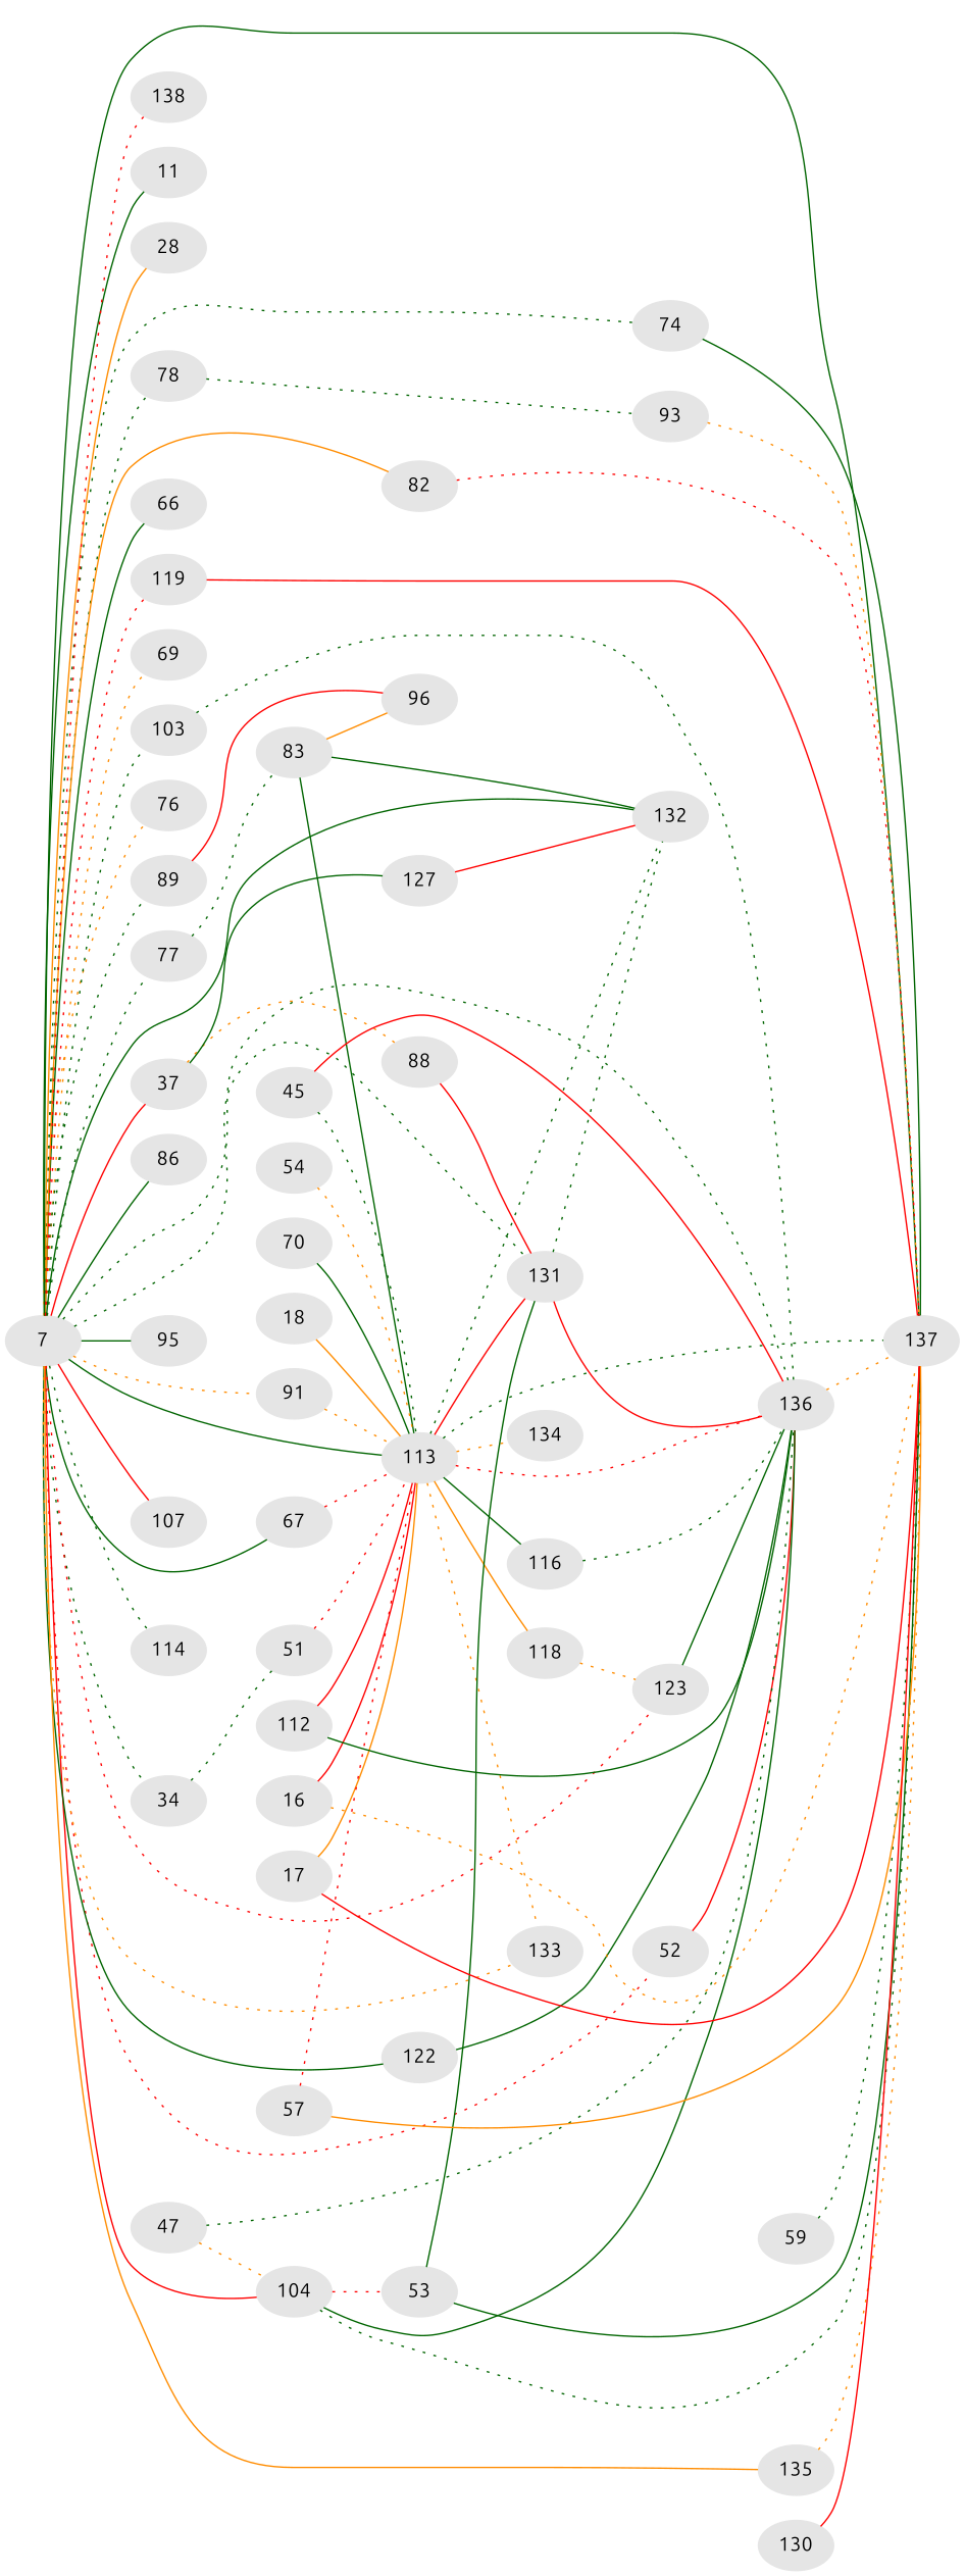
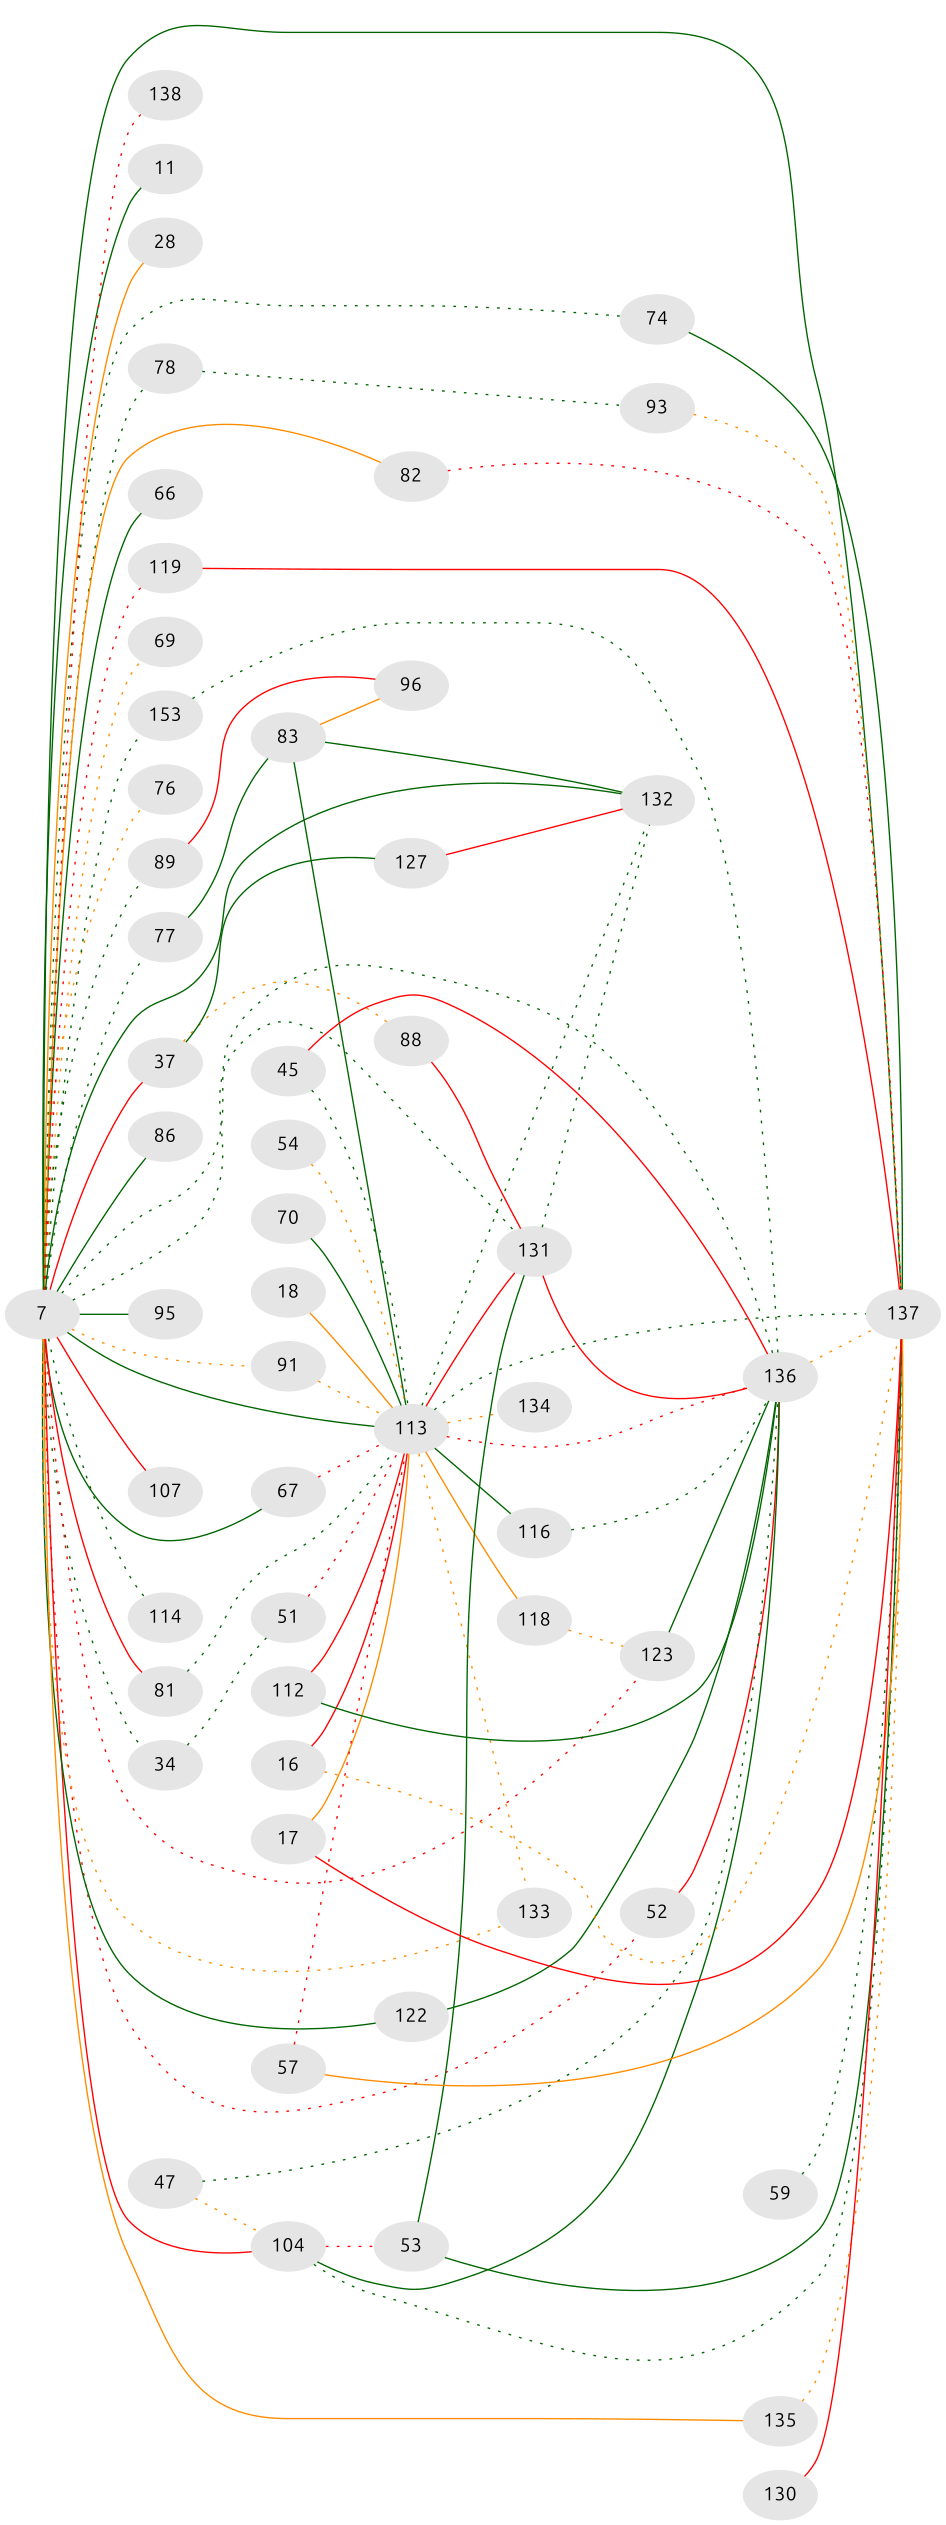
  graph {
    fontname=Ubuntu
    rankdir=LR
    node [color=gray90 fontname=Ubuntu style=filled]
    edge [color=darkgreen fontname=Ubuntu style=solid]
    7 [super="+2+6"]
    11
    28
    34
    37 [super="+36"]
    52
    66
    67
    69
    74
    76
    77
    78
+   81 [super="+63"]
    82
    86
    89
    91
    95
-   103 [super="+85"]
+   103 [super="+85" label=153]
    104 [super="+19+20+62"]
    107 [super="+38"]
    113 [super="+94+100+105"]
    114
    119 [super="+109+117"]
    122
    123 [super="+56"]
    131 [super="+126"]
    132 [super="+111+64+129+125+22"]
    133
    135 [super="+128"]
    136 [super="+75+110+61+92+120+124"]
    137 [super="+48+41+10"]
    138
    51
    88
    127
    59
    83 [super="+68+65"]
    93
    96
    53
    116
    118
    134 [super="+102"]
    16
    17
    18
    45
    47
    54 [super="+29"]
    57
    70
    112
    130
    7 -- 11
    7 -- 28 [color=darkorange weight=2]
    7 -- 34 [style=dotted weight=2]
    7 -- 37 [color=red weight=3]
    7 -- 52 [color=red style=dotted]
    7 -- 66 [weight=2]
    7 -- 67
    7 -- 69 [color=darkorange style=dotted weight=2]
    7 -- 74 [style=dotted]
    7 -- 76 [color=darkorange style=dotted weight=2]
    7 -- 77 [style=dotted]
    7 -- 78 [style=dotted weight=2]
+   7 -- 81 [color=red weight=2]
    7 -- 82 [color=darkorange]
    7 -- 86 [weight=2]
    7 -- 89 [style=dotted weight=2]
    7 -- 91 [color=darkorange style=dotted]
    7 -- 95 [weight=2]
    7 -- 103 [style=dotted weight=2]
    7 -- 104 [color=red weight=4]
    7 -- 107 [color=red weight=4]
    7 -- 113 [weight=26]
    7 -- 114 [style=dotted weight=2]
    7 -- 119 [color=red style=dotted weight=3]
    7 -- 122
    7 -- 123 [color=red style=dotted weight=4]
    7 -- 131 [style=dotted weight=2]
    7 -- 132 [weight=5]
    7 -- 133 [color=darkorange style=dotted]
    7 -- 135 [color=darkorange]
    7 -- 136 [style=dotted weight=5]
    7 -- 137 [weight=12]
    7 -- 138 [color=red style=dotted]
    34 -- 51 [style=dotted]
    37 -- 88 [color=darkorange style=dotted]
    37 -- 127
    52 -- 136 [color=red]
    67 -- 113 [color=red style=dotted]
    74 -- 137
-   77 -- 83 [style=dotted]
+   77 -- 83
    78 -- 93 [style=dotted]
+   81 -- 113 [style=dotted]
    82 -- 137 [color=red style=dotted]
    89 -- 96 [color=red]
    91 -- 113 [color=darkorange style=dotted]
    103 -- 136 [style=dotted]
    104 -- 136
    104 -- 137 [style=dotted]
    104 -- 53 [color=red style=dotted]
    113 -- 131 [color=red weight=4]
    113 -- 132 [style=dotted]
    113 -- 133 [color=darkorange style=dotted]
    113 -- 136 [color=red style=dotted weight=4]
    113 -- 137 [style=dotted weight=12]
    113 -- 116
    113 -- 118 [color=darkorange]
    113 -- 134 [color=darkorange style=dotted weight=3]
    119 -- 137 [color=red]
    122 -- 136
    123 -- 136
    131 -- 132 [style=dotted]
    131 -- 136 [color=red weight=3]
    135 -- 137 [color=darkorange style=dotted weight=2]
    136 -- 137 [color=darkorange style=dotted weight=13]
    51 -- 113 [color=red style=dotted]
    88 -- 131 [color=red]
    127 -- 132 [color=red]
    59 -- 137 [style=dotted]
    83 -- 113 [weight=4]
    83 -- 132 [weight=2]
    83 -- 96 [color=darkorange]
    93 -- 137 [color=darkorange style=dotted]
    53 -- 131
    53 -- 137
    116 -- 136 [style=dotted]
    118 -- 123 [color=darkorange style=dotted]
    16 -- 113 [color=red weight=2]
    16 -- 137 [color=darkorange style=dotted]
    17 -- 113 [color=darkorange]
    17 -- 137 [color=red]
    18 -- 113 [color=darkorange weight=2]
    45 -- 113 [style=dotted]
    45 -- 136 [color=red]
    47 -- 104 [color=darkorange style=dotted]
    47 -- 136 [style=dotted]
    54 -- 113 [color=darkorange style=dotted weight=3]
    57 -- 113 [color=red style=dotted]
    57 -- 137 [color=darkorange]
    70 -- 113 [weight=2]
    112 -- 113 [color=red]
    112 -- 136
    130 -- 137 [color=red]
  }
